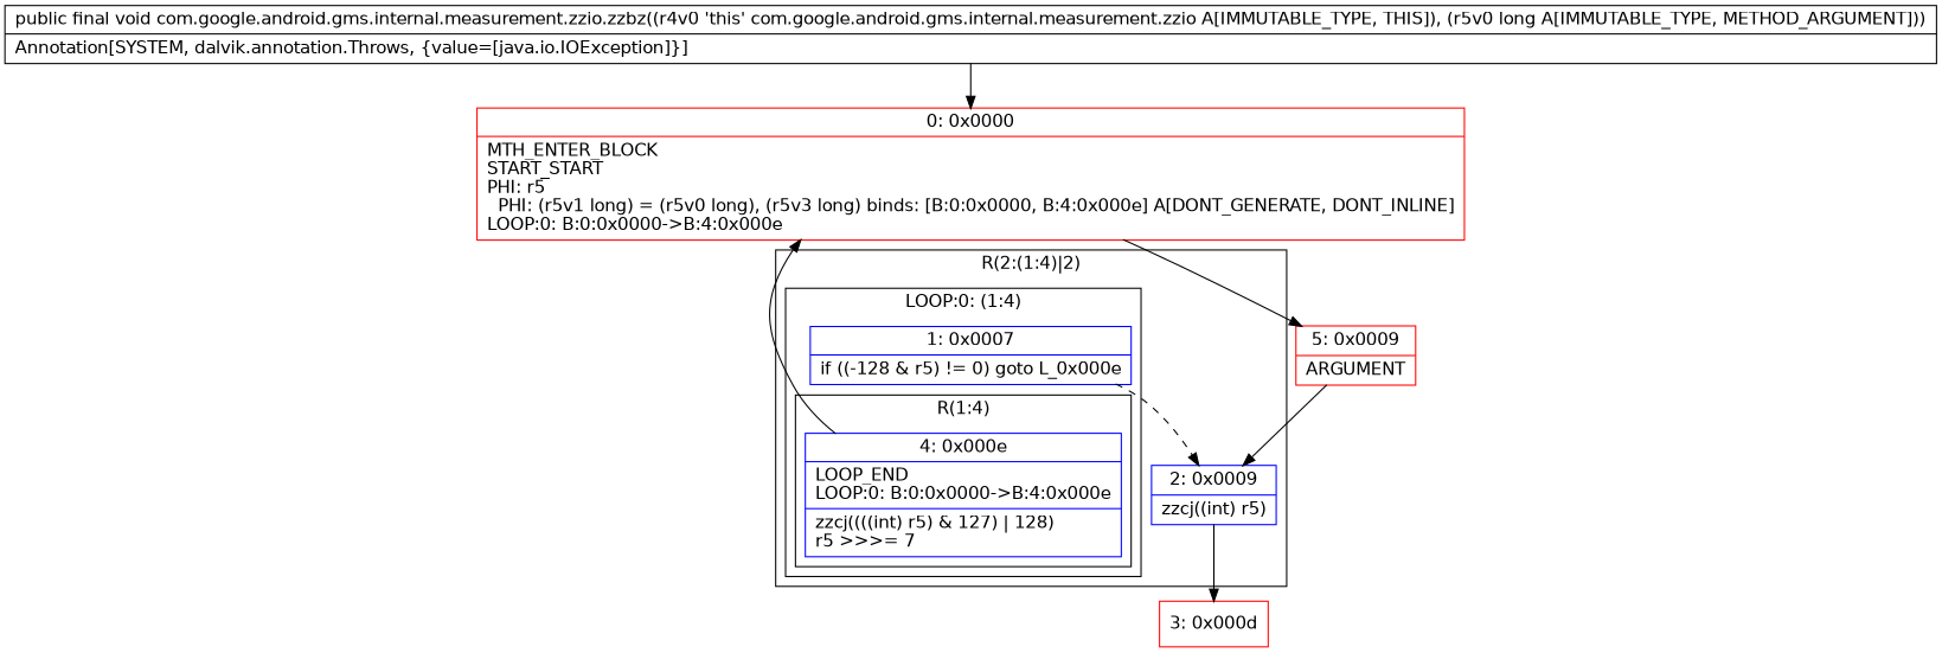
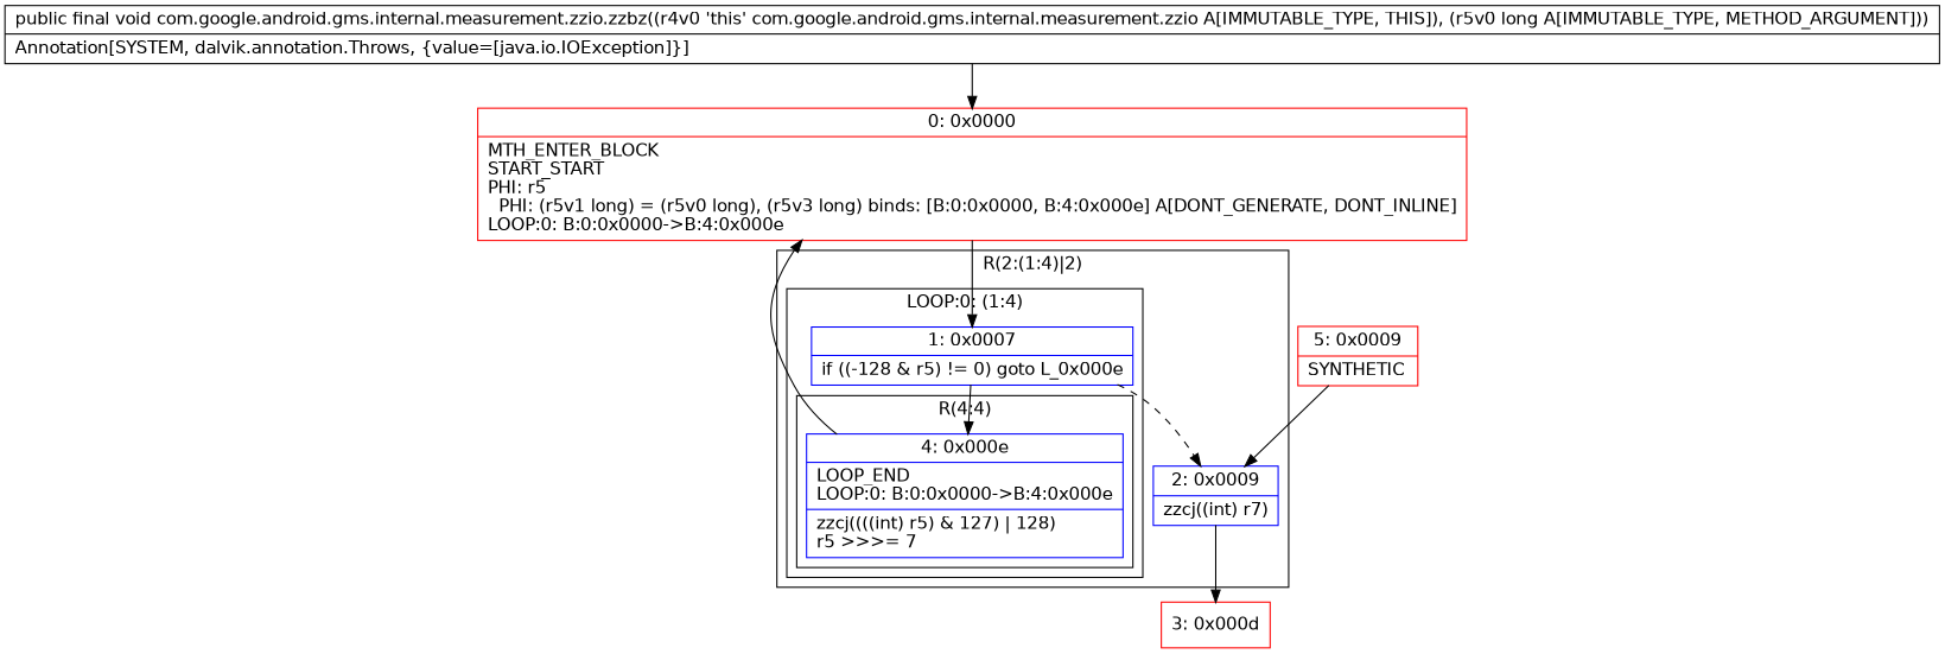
  digraph {
    fontname="DejaVu Sans"
    node [color=blue fontname="DejaVu Sans" shape=record]
    edge [fontname="DejaVu Sans"]
    n1 [label="{4\:\ 0x000e|LOOP_END\lLOOP:0: B:0:0x0000\-\>B:4:0x000e\l|zzcj((((int) r5) & 127) \| 128)\lr5 \>\>\>= 7\l}"]
    n2 [label="{1\:\ 0x0007|if ((\-128 & r5) != 0) goto L_0x000e\l}"]
-   n3 [label="{2\:\ 0x0009|zzcj((int) r5)\l}"]
+   n3 [label="{2\:\ 0x0009|zzcj((int) r7)\l}"]
    n4 [color=red label="{0\:\ 0x0000|MTH_ENTER_BLOCK\lSTART_START\lPHI: r5 \l  PHI: (r5v1 long) = (r5v0 long), (r5v3 long) binds: [B:0:0x0000, B:4:0x000e] A[DONT_GENERATE, DONT_INLINE]\lLOOP:0: B:0:0x0000\-\>B:4:0x000e\l}"]
    n5 [color=red label="{3\:\ 0x000d}"]
-   n6 [color=red label="{5\:\ 0x0009|ARGUMENT\l}"]
+   n6 [color=red label="{5\:\ 0x0009|SYNTHETIC\l}"]
    n7 [label="{public final void com.google.android.gms.internal.measurement.zzio.zzbz((r4v0 'this' com.google.android.gms.internal.measurement.zzio A[IMMUTABLE_TYPE, THIS]), (r5v0 long A[IMMUTABLE_TYPE, METHOD_ARGUMENT]))  | Annotation[SYSTEM, dalvik.annotation.Throws, \{value=[java.io.IOException]\}]\l}" color=""]
    subgraph cluster_1 {
      label="R(2:(1:4)|2)"
      n3
      subgraph cluster_2 {
        label="LOOP:0: (1:4)"
        n2
        subgraph cluster_3 {
-         label="R(1:4)"
+         label="R(4:4)"
          n1
        }
      }
    }
    n1 -> n4
+   n2 -> n1
    n2 -> n3 [style=dashed]
    n3 -> n5
-   n4 -> n6
+   n4 -> n2
    n6 -> n3
    n7 -> n4
  }
